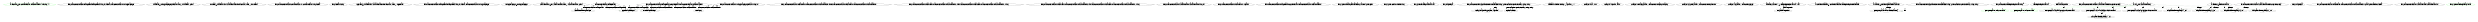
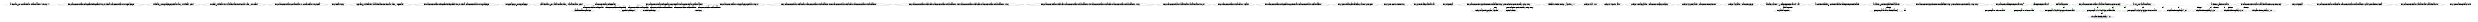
  digraph {
    node [cluster="QuantConnect.Tests.AlgorithmRunner.RunLocalBacktest(string, System.Collections.Generic.Dictionary<string, string>)" span="0-0"]
    edge [arrowhead=normal color=darkseagreen4 style=dashed]
    n1 [cluster="QuantConnect.Indicators.BollingerBands.BollingerBands(string, int, decimal, QuantConnect.Indicators.MovingAverageType)" color=green community=0 label="var kConstant = new ConstantIndicator<IndicatorDataPoint>(k.ToString(), k)" prediction=0 span="59-59"]
    n2 [cluster="QuantConnect.Indicators.BollingerBands.BollingerBands(string, int, decimal, QuantConnect.Indicators.MovingAverageType)" label="Entry QuantConnect.Indicators.BollingerBands.BollingerBands(string, int, decimal, QuantConnect.Indicators.MovingAverageType)" span="53-53"]
    n3 [cluster="QuantConnect.Indicators.BollingerBands.BollingerBands(string, int, decimal, QuantConnect.Indicators.MovingAverageType)" label="MiddleBand = movingAverageType.AsIndicator(name + ''_MiddleBand'', period)" span="58-58"]
    n4 [cluster="QuantConnect.Indicators.BollingerBands.BollingerBands(string, int, decimal, QuantConnect.Indicators.MovingAverageType)" label="LowerBand = MiddleBand.Minus(StandardDeviation.Times(kConstant), name + ''_LowerBand'')" span="60-60"]
    n5 [cluster="QuantConnect.Indicators.ConstantIndicator<T>.ConstantIndicator(string, decimal)" label="Entry QuantConnect.Indicators.ConstantIndicator<T>.ConstantIndicator(string, decimal)" span="41-41"]
    n6 [cluster="decimal.ToString()" label="Entry decimal.ToString()"]
    n7 [cluster="QuantConnect.Indicators.BollingerBands.BollingerBands(string, int, decimal, QuantConnect.Indicators.MovingAverageType)" label="UpperBand = MiddleBand.Plus(StandardDeviation.Times(kConstant), name + ''_UpperBand'')" span="61-61"]
    n8 [cluster="QuantConnect.Indicators.BollingerBands.BollingerBands(string, int, decimal, QuantConnect.Indicators.MovingAverageType)" label="Exit QuantConnect.Indicators.BollingerBands.BollingerBands(string, int, decimal, QuantConnect.Indicators.MovingAverageType)" span="53-53"]
    n9 [cluster="QuantConnect.Indicators.BollingerBands.BollingerBands(string, int, decimal, QuantConnect.Indicators.MovingAverageType)" label="MovingAverageType = movingAverageType" span="56-56"]
    n10 [cluster="QuantConnect.Indicators.BollingerBands.BollingerBands(string, int, decimal, QuantConnect.Indicators.MovingAverageType)" label="StandardDeviation = new StandardDeviation(name + ''_StandardDeviation'', period)" span="57-57"]
    n11 [label="QuantConnect.Indicators.BollingerBands" cluster="" span=""]
    n12 [cluster="QuantConnect.Indicators.BollingerBands.ComputeNextValue(QuantConnect.Indicators.IndicatorDataPoint)" label="StandardDeviation.Update(input)" span="80-80"]
    n13 [cluster="QuantConnect.Indicators.BollingerBands.ComputeNextValue(QuantConnect.Indicators.IndicatorDataPoint)" label="UpperBand.Update(input)" span="82-82"]
    n14 [cluster="QuantConnect.Indicators.BollingerBands.ComputeNextValue(QuantConnect.Indicators.IndicatorDataPoint)" label="LowerBand.Update(input)" span="83-83"]
    n15 [cluster="QuantConnect.Indicators.MovingAverageType.AsIndicator(string, int)" label="Entry QuantConnect.Indicators.MovingAverageType.AsIndicator(string, int)" span="54-54"]
    n16 [cluster="QuantConnect.Indicators.IndicatorBase<QuantConnect.Indicators.IndicatorDataPoint>.Times(QuantConnect.Indicators.IndicatorBase<QuantConnect.Indicators.IndicatorDataPoint>)" label="Entry QuantConnect.Indicators.IndicatorBase<QuantConnect.Indicators.IndicatorDataPoint>.Times(QuantConnect.Indicators.IndicatorBase<QuantConnect.Indicators.IndicatorDataPoint>)" span="159-159"]
    n17 [cluster="QuantConnect.Indicators.IndicatorBase<QuantConnect.Indicators.IndicatorDataPoint>.Minus(QuantConnect.Indicators.IndicatorBase<QuantConnect.Indicators.IndicatorDataPoint>, string)" label="Entry QuantConnect.Indicators.IndicatorBase<QuantConnect.Indicators.IndicatorDataPoint>.Minus(QuantConnect.Indicators.IndicatorBase<QuantConnect.Indicators.IndicatorDataPoint>, string)" span="116-116"]
    n18 [cluster="QuantConnect.Indicators.IndicatorBase<QuantConnect.Indicators.IndicatorDataPoint>.Plus(QuantConnect.Indicators.IndicatorBase<QuantConnect.Indicators.IndicatorDataPoint>, string)" label="Entry QuantConnect.Indicators.IndicatorBase<QuantConnect.Indicators.IndicatorDataPoint>.Plus(QuantConnect.Indicators.IndicatorBase<QuantConnect.Indicators.IndicatorDataPoint>, string)" span="87-87"]
    n19 [cluster="QuantConnect.Indicators.StandardDeviation.StandardDeviation(string, int)" label="Entry QuantConnect.Indicators.StandardDeviation.StandardDeviation(string, int)" span="47-47"]
    n20 [cluster="QuantConnect.Indicators.BollingerBands.ComputeNextValue(QuantConnect.Indicators.IndicatorDataPoint)" label="Entry QuantConnect.Indicators.BollingerBands.ComputeNextValue(QuantConnect.Indicators.IndicatorDataPoint)" span="78-78"]
    n21 [cluster="QuantConnect.Indicators.BollingerBands.ComputeNextValue(QuantConnect.Indicators.IndicatorDataPoint)" label="return input;" span="84-84"]
    n22 [cluster="QuantConnect.Indicators.IndicatorBase<T>.Update(T)" label="Entry QuantConnect.Indicators.IndicatorBase<T>.Update(T)" span="66-66"]
    n23 [cluster="QuantConnect.Indicators.BollingerBands.ComputeNextValue(QuantConnect.Indicators.IndicatorDataPoint)" label="Exit QuantConnect.Indicators.BollingerBands.ComputeNextValue(QuantConnect.Indicators.IndicatorDataPoint)" span="78-78"]
    n24 [cluster="System.Threading.Tasks.TaskFactory.StartNew(System.Action)" file="StandardDeviation.cs" label="Entry System.Threading.Tasks.TaskFactory.StartNew(System.Action)"]
    n25 [cluster="System.Console.WriteLine(string)" file="StandardDeviation.cs" label="Entry System.Console.WriteLine(string)"]
    n26 [cluster="System.Threading.Tasks.Task.Wait()" file="StandardDeviation.cs" label="Entry System.Threading.Tasks.Task.Wait()"]
    n27 [cluster="Unk.AreEqual" file="StandardDeviation.cs" label="Entry Unk.AreEqual" span=""]
    n28 [file="StandardDeviation.cs" label="Entry QuantConnect.Tests.AlgorithmRunner.RunLocalBacktest(string, System.Collections.Generic.Dictionary<string, string>)" span="29-29"]
    n29 [file="StandardDeviation.cs" label="Config.Set(''algorithm-type-name'', algorithm)" span="34-34"]
    n30 [file="StandardDeviation.cs" label=expectedStatistics span="47-47"]
    n31 [file="StandardDeviation.cs" label="MiddleBand.WriteLine(''Running '' + algorithm + ''...'')" span="31-31"]
    n32 [file="StandardDeviation.cs" label="Config.Set(''local'', ''true'')" span="35-35"]
    n33 [file="StandardDeviation.cs" label="Config.Set(''live-mode'', ''false'')" span="36-36"]
    n34 [file="StandardDeviation.cs" label="Config.Set(''messaging-handler'', ''QuantConnect.Messaging.Messaging'')" span="37-37"]
    n35 [file="StandardDeviation.cs" label="Config.Set(''job-queue-handler'', ''QuantConnect.Queues.JobQueue'')" span="38-38"]
    n36 [file="StandardDeviation.cs" label="Config.Set(''api-handler'', ''QuantConnect.Api.Api'')" span="39-39"]
    n37 [file="StandardDeviation.cs" label="Task.Factory.StartNew(() => Lean.Engine.Engine.Main(null)).Wait()" span="42-42"]
    n38 [cluster="lambda expression" file="StandardDeviation.cs" label="Entry lambda expression" span="42-42"]
    n39 [file="StandardDeviation.cs" label="var consoleResultHandler = (ConsoleResultHandler)Lean.Engine.Engine.ResultHandler" span="44-44"]
    n40 [file="StandardDeviation.cs" label="var statistics = consoleResultHandler.FinalStatistics" span="45-45"]
    n41 [file="StandardDeviation.cs" label="Assert.AreEqual(stat.Value, statistics[stat.Key])" span="49-49"]
    n42 [file="StandardDeviation.cs" label="Exit QuantConnect.Tests.AlgorithmRunner.RunLocalBacktest(string, System.Collections.Generic.Dictionary<string, string>)" span="29-29"]
    n43 [cluster="QuantConnect.Lean.Engine.Engine.Main(string[])" file="StandardDeviation.cs" label="Entry QuantConnect.Lean.Engine.Engine.Main(string[])" span="172-172"]
    n44 [cluster="lambda expression" file="StandardDeviation.cs" label="Lean.Engine.Engine.Main(null)" span="42-42"]
    n45 [cluster="lambda expression" file="StandardDeviation.cs" label="Exit lambda expression" span="42-42"]
    n46 [cluster="QuantConnect.Tests.Indicators.StandardDeviationTests.ComputesCorrectly()" file="StandardDeviationTests.cs" label="Entry QuantConnect.Tests.Indicators.StandardDeviationTests.ComputesCorrectly()" span="25-25"]
    n47 [cluster="QuantConnect.Tests.Indicators.StandardDeviationTests.ComputesCorrectly()" file="StandardDeviationTests.cs" label="var std = new StandardDeviation(3)" span="29-29"]
    n48 [cluster="QuantConnect.Tests.Indicators.StandardDeviationTests.ComputesCorrectly()" color=green community=0 file="StandardDeviationTests.cs" label="Assert.AreEqual(0m, std.Current.Value)" prediction=1 span="33-33"]
    n49 [cluster="QuantConnect.Tests.Indicators.StandardDeviationTests.ComputesCorrectly()" file="StandardDeviationTests.cs" label="std.Update(reference.AddDays(2), -1m)" span="35-35"]
    n50 [cluster="QuantConnect.Tests.Indicators.StandardDeviationTests.ComputesCorrectly()" color=green community=0 file="StandardDeviationTests.cs" label="Assert.AreEqual(1m, std.Current.Value)" prediction=1 span="36-36"]
    n51 [cluster="QuantConnect.Tests.Indicators.StandardDeviationTests.ComputesCorrectly()" file="StandardDeviationTests.cs" label="std.Update(reference.AddDays(3), 1m)" span="38-38"]
    n52 [cluster="QuantConnect.Tests.Indicators.StandardDeviationTests.ComputesCorrectly()" file="StandardDeviationTests.cs" label="Assert.AreEqual(0.942809041582063m, std.Current.Value)" span="39-39"]
    n53 [cluster="QuantConnect.Tests.Indicators.StandardDeviationTests.ComputesCorrectly()" file="StandardDeviationTests.cs" label="std.Update(reference.AddDays(4), -2m)" span="41-41"]
-   n54 [cluster="QuantConnect.Tests.Indicators.StandardDeviationTests.ComputesCorrectly()" file="StandardDeviationTests.cs" label="Assert.AreEqual(1.24721912892465m, std.Current.Value)" span="42-42"]
+   n54 [cluster="QuantConnect.Tests.Indicators.StandardDeviationTests.ComputesCorrectly()" file="StandardDeviationTests.cs" label="Assert.AreEqual(1.24721912892465m, std.Tasks.Value)" span="42-42"]
    n55 [cluster="QuantConnect.Tests.Indicators.StandardDeviationTests.ComputesCorrectly()" file="StandardDeviationTests.cs" label="std.Update(reference.AddDays(5), 3m)" span="44-44"]
    n56 [cluster="QuantConnect.Tests.Indicators.StandardDeviationTests.ComputesCorrectly()" file="StandardDeviationTests.cs" label="Assert.AreEqual(2.05480466765633m, std.Current.Value)" span="45-45"]
    n57 [cluster="QuantConnect.Tests.Indicators.StandardDeviationTests.ComputesCorrectly()" file="StandardDeviationTests.cs" label="std.Update(reference.AddDays(1), 1m)" span="32-32"]
    n58 [cluster="QuantConnect.Tests.Indicators.StandardDeviationTests.ComputesCorrectly()" file="StandardDeviationTests.cs" label="var reference = DateTime.MinValue" span="30-30"]
    n59 [cluster="QuantConnect.Tests.Indicators.StandardDeviationTests.ComputesCorrectly()" file="StandardDeviationTests.cs" label="Exit QuantConnect.Tests.Indicators.StandardDeviationTests.ComputesCorrectly()" span="25-25"]
    n60 [cluster="Unk.AreEqual" file="StandardDeviationTests.cs" label="Entry Unk.AreEqual" span=""]
    n61 [cluster="QuantConnect.Indicators.IndicatorBase<QuantConnect.Indicators.IndicatorDataPoint>.Update(System.DateTime, decimal)" file="StandardDeviationTests.cs" label="Entry QuantConnect.Indicators.IndicatorBase<QuantConnect.Indicators.IndicatorDataPoint>.Update(System.DateTime, decimal)" span="33-33"]
    n62 [cluster="QuantConnect.Indicators.StandardDeviation.StandardDeviation(int)" file="StandardDeviationTests.cs" label="Entry QuantConnect.Indicators.StandardDeviation.StandardDeviation(int)" span="31-31"]
    n63 [cluster="System.DateTime.AddDays(double)" color=green file="StandardDeviationTests.cs" label="Entry System.DateTime.AddDays(double)"]
    n11 -> n12 [label="QuantConnect.Indicators.BollingerBands"]
    n11 -> n13 [arrowhead=vee label="QuantConnect.Indicators.BollingerBands"]
    n11 -> n14 [label="QuantConnect.Indicators.BollingerBands"]
    n20 -> n13 [arrowhead=diamond label="QuantConnect.Indicators.IndicatorDataPoint"]
    n20 -> n14 [label="QuantConnect.Indicators.IndicatorDataPoint"]
    n20 -> n21 [label="QuantConnect.Indicators.IndicatorDataPoint"]
    n28 -> n29 [label=string]
    n28 -> n30 [arrowhead=diamond label="System.Collections.Generic.Dictionary<string, string>"]
    n37 -> n38 [label="lambda expression"]
    n40 -> n41 [label=statistics]
    n41 -> n41 [arrowhead=diamond label=stat]
    n47 -> n48 [arrowhead=diamond color=green label=std]
    n47 -> n49 [arrowhead=vee label=std]
    n47 -> n50 [arrowhead=vee color=green label=std]
    n47 -> n51 [arrowhead=diamond label=std]
    n47 -> n52 [arrowhead=diamond label=std]
    n47 -> n53 [label=std]
    n47 -> n54 [label=std]
    n47 -> n55 [label=std]
    n47 -> n56 [label=std]
    n54 -> n57 [arrowhead=diamond label=std]
    n58 -> n49 [label=reference]
    n58 -> n51 [arrowhead=diamond label=reference]
    n58 -> n53 [arrowhead=diamond label=reference]
    n58 -> n55 [label=reference]
  }
